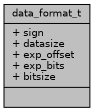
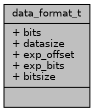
  digraph {
-   n1 [color=black fillcolor=grey75 fontcolor=black fontname=Helvetica fontsize=10 height=0.2 label="{data_format_t\n|+ sign\l+ datasize\l+ exp_offset\l+ exp_bits\l+ bitsize\l|}" shape=record style=filled width=0.4]
+   n1 [color=black fillcolor=grey75 fontcolor=black fontname=Helvetica fontsize=10 height=0.2 label="{data_format_t\n|+ bits\l+ datasize\l+ exp_offset\l+ exp_bits\l+ bitsize\l|}" shape=record style=filled width=0.4]
  }
